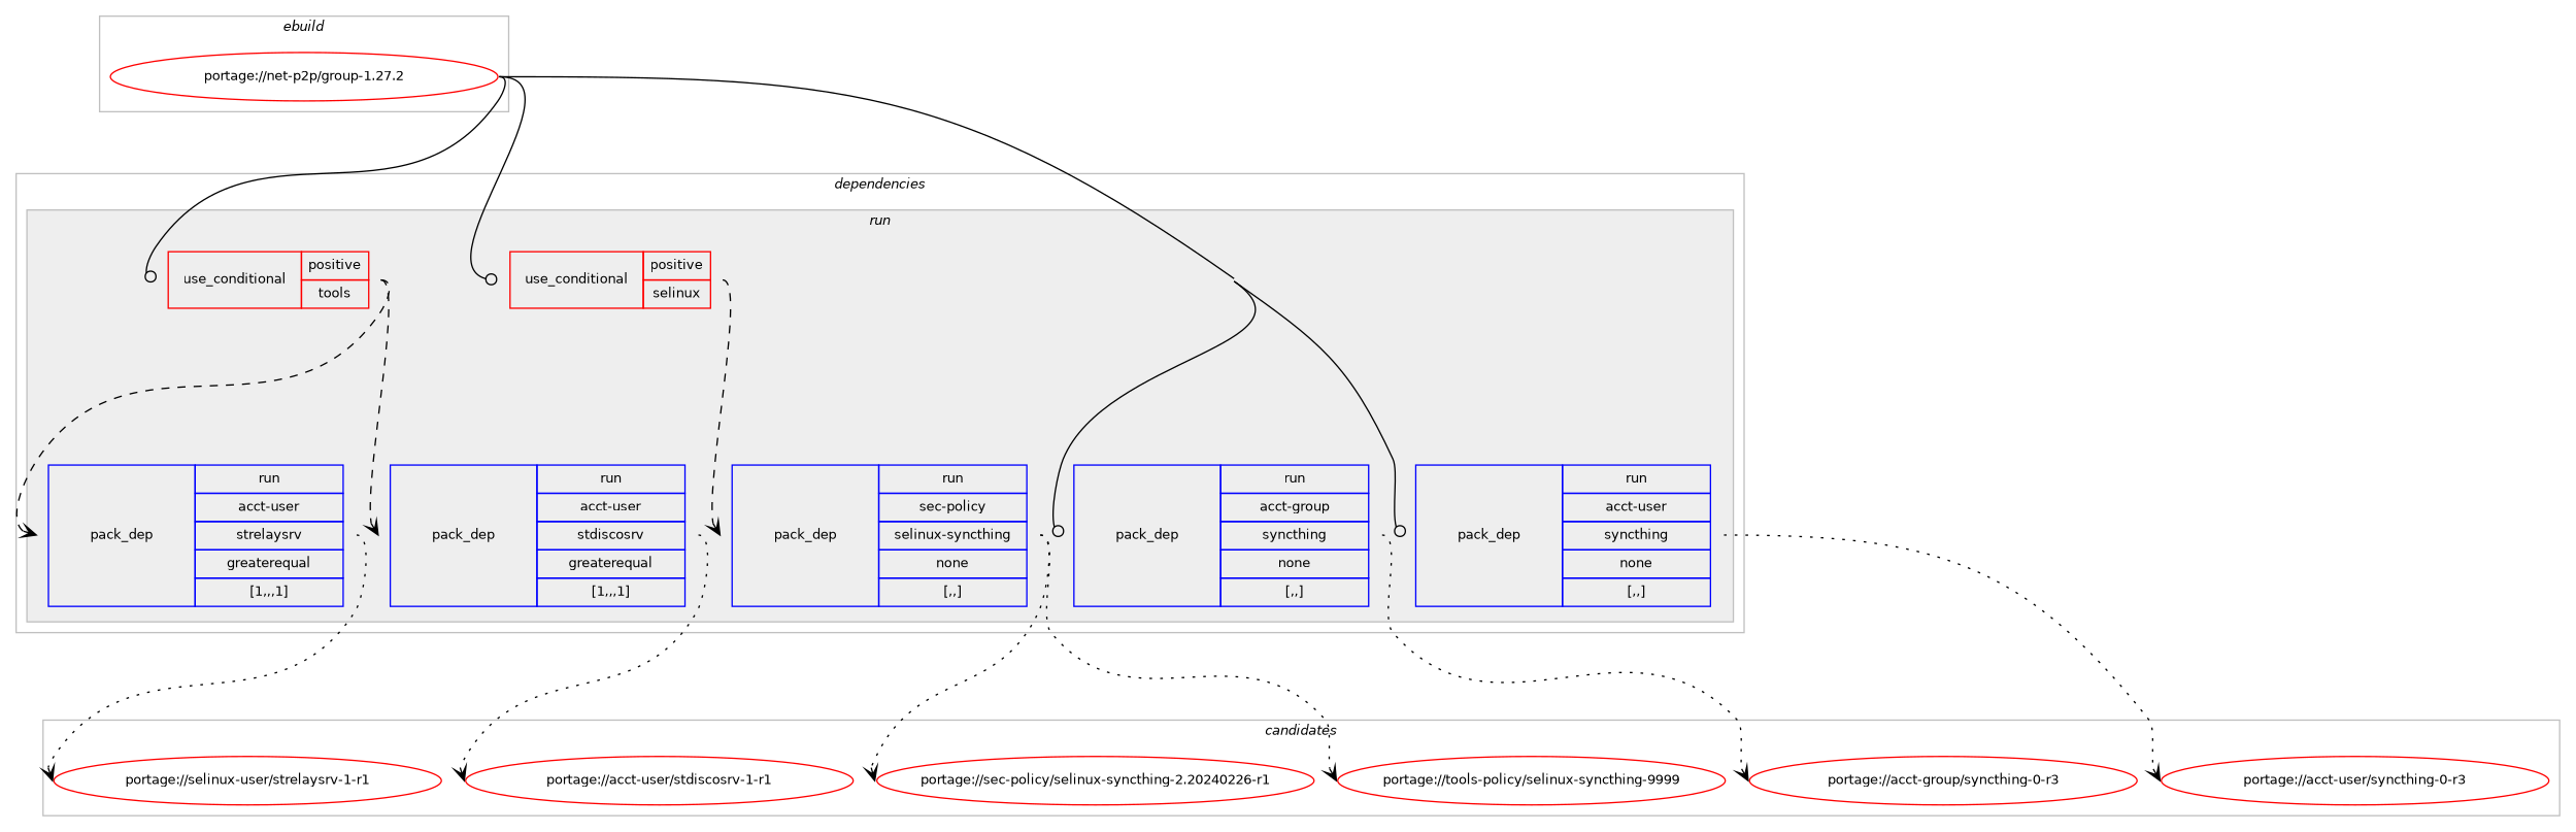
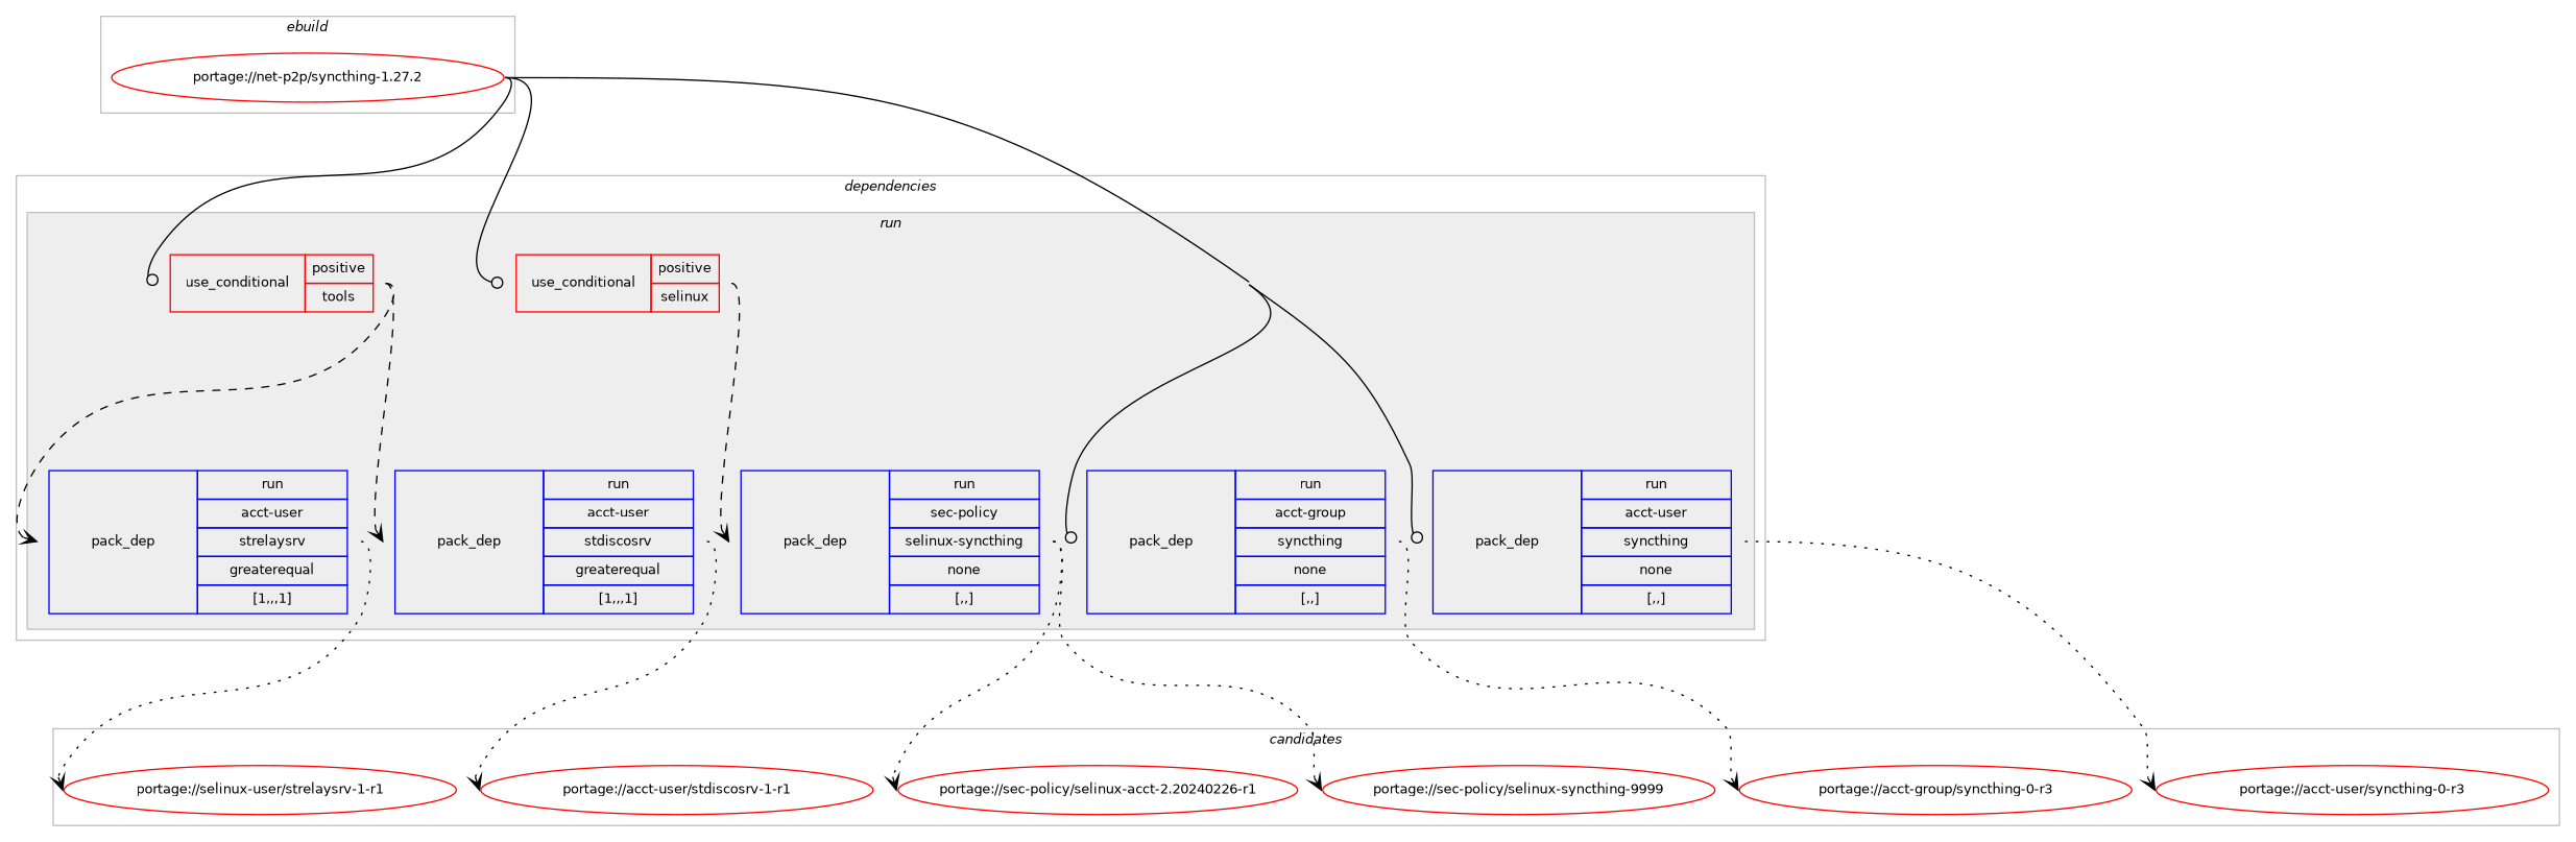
  digraph {
    compound=true
    concentrate=true
    fontname=Helvetica
    fontsize=10
    newrank=true
    rankdir=TB
    ranksep=1.5
    node [color=red fontname=Helvetica fontsize=10]
    edge [arrowhead=vee headport=w style=dotted tailport=e weight=20]
-   n1 [label="portage://net-p2p/group-1.27.2" width=4]
+   n1 [label="portage://net-p2p/syncthing-1.27.2" width=4]
    n2 [color=blue label=<<TABLE BORDER="0" CELLBORDER="1" CELLSPACING="0" CELLPADDING="4" WIDTH="220"><TR><TD ROWSPAN="6" CELLPADDING="30">pack_dep</TD></TR><TR><TD WIDTH="110">run</TD></TR><TR><TD>sec-policy</TD></TR><TR><TD>selinux-syncthing</TD></TR><TR><TD>none</TD></TR><TR><TD>[,,]</TD></TR></TABLE>> shape=none]
    n3 [label=<<TABLE BORDER="0" CELLBORDER="1" CELLSPACING="0" CELLPADDING="4"><TR><TD ROWSPAN="3" CELLPADDING="10">use_conditional</TD></TR><TR><TD>positive</TD></TR><TR><TD>selinux</TD></TR></TABLE>> shape=none]
    n4 [color=blue label=<<TABLE BORDER="0" CELLBORDER="1" CELLSPACING="0" CELLPADDING="4" WIDTH="220"><TR><TD ROWSPAN="6" CELLPADDING="30">pack_dep</TD></TR><TR><TD WIDTH="110">run</TD></TR><TR><TD>acct-user</TD></TR><TR><TD>stdiscosrv</TD></TR><TR><TD>greaterequal</TD></TR><TR><TD>[1,,,1]</TD></TR></TABLE>> shape=none]
    n5 [color=blue label=<<TABLE BORDER="0" CELLBORDER="1" CELLSPACING="0" CELLPADDING="4" WIDTH="220"><TR><TD ROWSPAN="6" CELLPADDING="30">pack_dep</TD></TR><TR><TD WIDTH="110">run</TD></TR><TR><TD>acct-user</TD></TR><TR><TD>strelaysrv</TD></TR><TR><TD>greaterequal</TD></TR><TR><TD>[1,,,1]</TD></TR></TABLE>> shape=none]
    n6 [label=<<TABLE BORDER="0" CELLBORDER="1" CELLSPACING="0" CELLPADDING="4"><TR><TD ROWSPAN="3" CELLPADDING="10">use_conditional</TD></TR><TR><TD>positive</TD></TR><TR><TD>tools</TD></TR></TABLE>> shape=none]
    n7 [color=blue label=<<TABLE BORDER="0" CELLBORDER="1" CELLSPACING="0" CELLPADDING="4" WIDTH="220"><TR><TD ROWSPAN="6" CELLPADDING="30">pack_dep</TD></TR><TR><TD WIDTH="110">run</TD></TR><TR><TD>acct-group</TD></TR><TR><TD>syncthing</TD></TR><TR><TD>none</TD></TR><TR><TD>[,,]</TD></TR></TABLE>> shape=none]
    n8 [color=blue label=<<TABLE BORDER="0" CELLBORDER="1" CELLSPACING="0" CELLPADDING="4" WIDTH="220"><TR><TD ROWSPAN="6" CELLPADDING="30">pack_dep</TD></TR><TR><TD WIDTH="110">run</TD></TR><TR><TD>acct-user</TD></TR><TR><TD>syncthing</TD></TR><TR><TD>none</TD></TR><TR><TD>[,,]</TD></TR></TABLE>> shape=none]
-   n9 [label="portage://tools-policy/selinux-syncthing-9999" width=4]
-   n10 [label="portage://sec-policy/selinux-syncthing-2.20240226-r1" width=4]
+   n9 [label="portage://sec-policy/selinux-syncthing-9999" width=4]
+   n10 [label="portage://sec-policy/selinux-acct-2.20240226-r1" width=4]
    n11 [label="portage://acct-user/stdiscosrv-1-r1" width=4]
    n12 [label="portage://selinux-user/strelaysrv-1-r1" width=4]
    n13 [label="portage://acct-group/syncthing-0-r3" width=4]
    n14 [label="portage://acct-user/syncthing-0-r3" width=4]
    subgraph cluster_1 {
      color=gray
      label=<<i>ebuild</i>>
      n1
    }
    subgraph cluster_2 {
      color=gray
      label=<<i>dependencies</i>>
      subgraph cluster_3 {
        color=gray
        fillcolor="#eeeeee"
        label=<<i>compile</i>>
        style=filled
      }
      subgraph cluster_4 {
        color=gray
        fillcolor="#eeeeee"
        label=<<i>compile and run</i>>
        style=filled
      }
      subgraph cluster_5 {
        color=gray
        fillcolor="#eeeeee"
        label=<<i>run</i>>
        style=filled
        subgraph sub_6 {
          color=gray
          fillcolor="#eeeeee"
          label=<<i>run</i>>
          style=filled
          n3
          subgraph sub_7 {
            color=gray
            fillcolor="#eeeeee"
            label=<<i>run</i>>
            style=filled
            n2
          }
        }
        subgraph sub_8 {
          color=gray
          fillcolor="#eeeeee"
          label=<<i>run</i>>
          style=filled
          n6
          subgraph sub_9 {
            color=gray
            fillcolor="#eeeeee"
            label=<<i>run</i>>
            style=filled
            n4
          }
          subgraph sub_10 {
            color=gray
            fillcolor="#eeeeee"
            label=<<i>run</i>>
            style=filled
            n5
          }
        }
        subgraph sub_11 {
          color=gray
          fillcolor="#eeeeee"
          label=<<i>run</i>>
          style=filled
          n7
        }
        subgraph sub_12 {
          color=gray
          fillcolor="#eeeeee"
          label=<<i>run</i>>
          style=filled
          n8
        }
      }
    }
    subgraph cluster_13 {
      color=gray
      label=<<i>candidates</i>>
      rank=same
      subgraph sub_14 {
        color=black
        label=<<i>candidates</i>>
        nodesep=1
        rank=same
        n9
        n10
      }
      subgraph sub_15 {
        color=black
        label=<<i>candidates</i>>
        nodesep=1
        rank=same
        n11
      }
      subgraph sub_16 {
        color=black
        label=<<i>candidates</i>>
        nodesep=1
        rank=same
        n12
      }
      subgraph sub_17 {
        color=black
        label=<<i>candidates</i>>
        nodesep=1
        rank=same
        n13
      }
      subgraph sub_18 {
        color=black
        label=<<i>candidates</i>>
        nodesep=1
        rank=same
        n14
      }
    }
    n1 -> n3 [arrowhead=odot style=solid]
    n1 -> n6 [arrowhead=odot style=solid]
    n1 -> n7 [arrowhead=odot style=solid]
    n1 -> n8 [arrowhead=odot style=solid]
    n2 -> n9 [weight=100]
    n2 -> n10 [weight=100]
    n3 -> n2 [style=dashed]
    n4 -> n11 [weight=100]
    n5 -> n12 [weight=100]
    n6 -> n4 [style=dashed]
    n6 -> n5 [style=dashed]
    n7 -> n13 [weight=100]
    n8 -> n14 [weight=100]
  }
